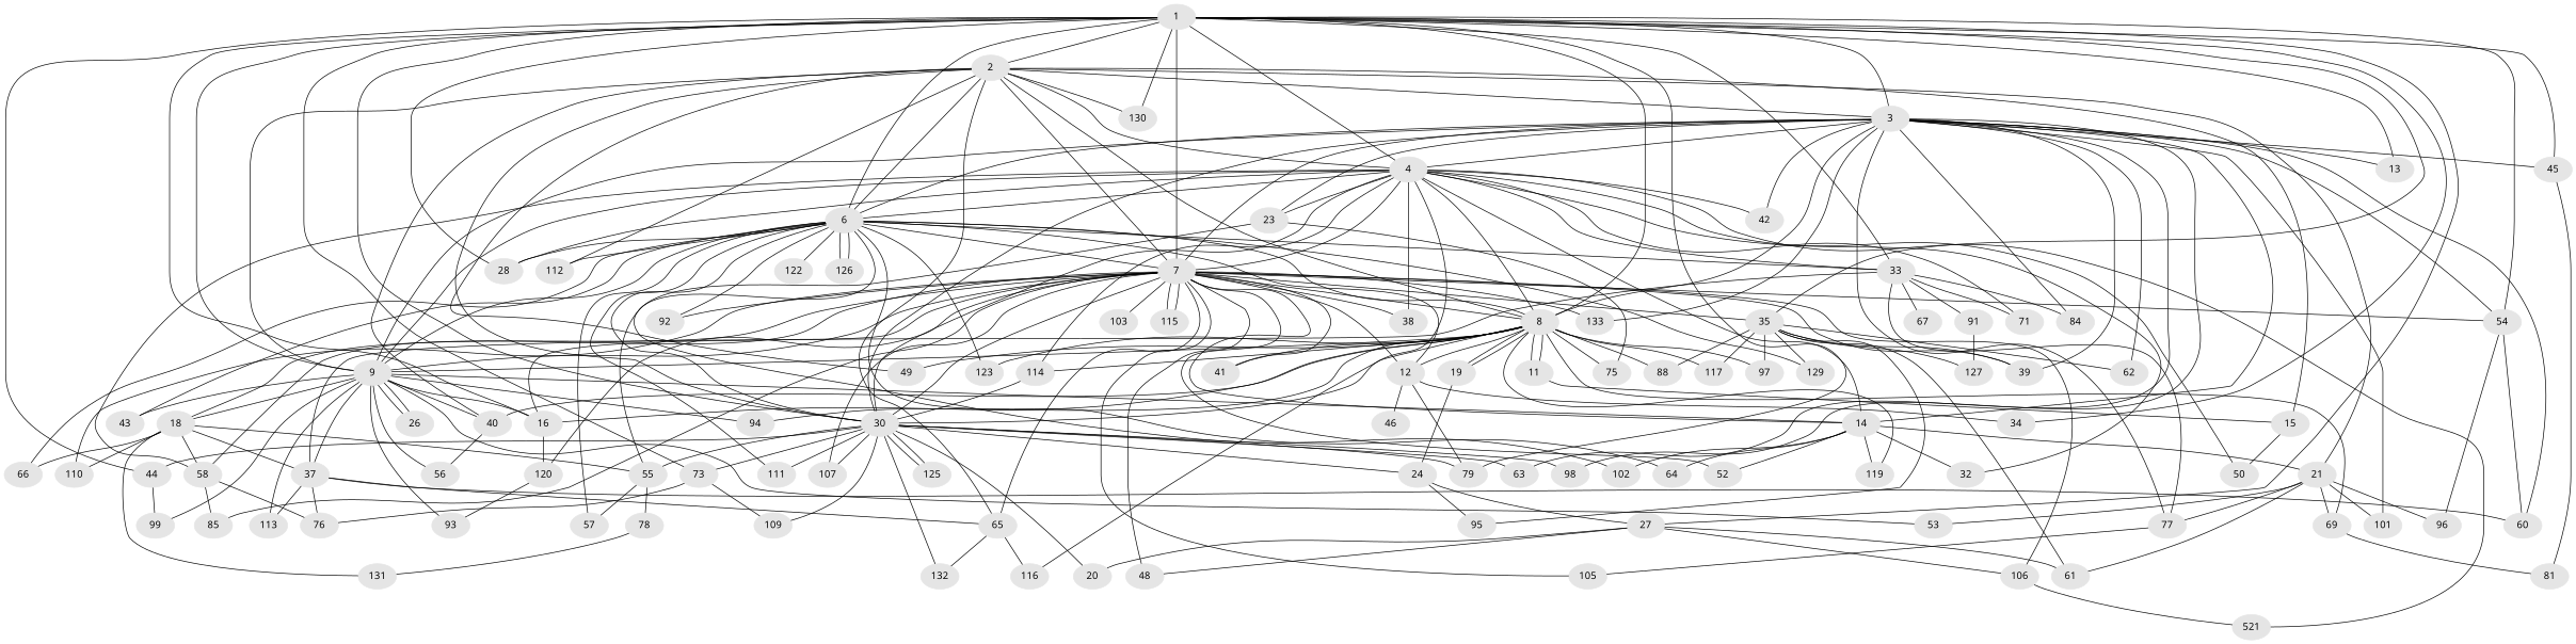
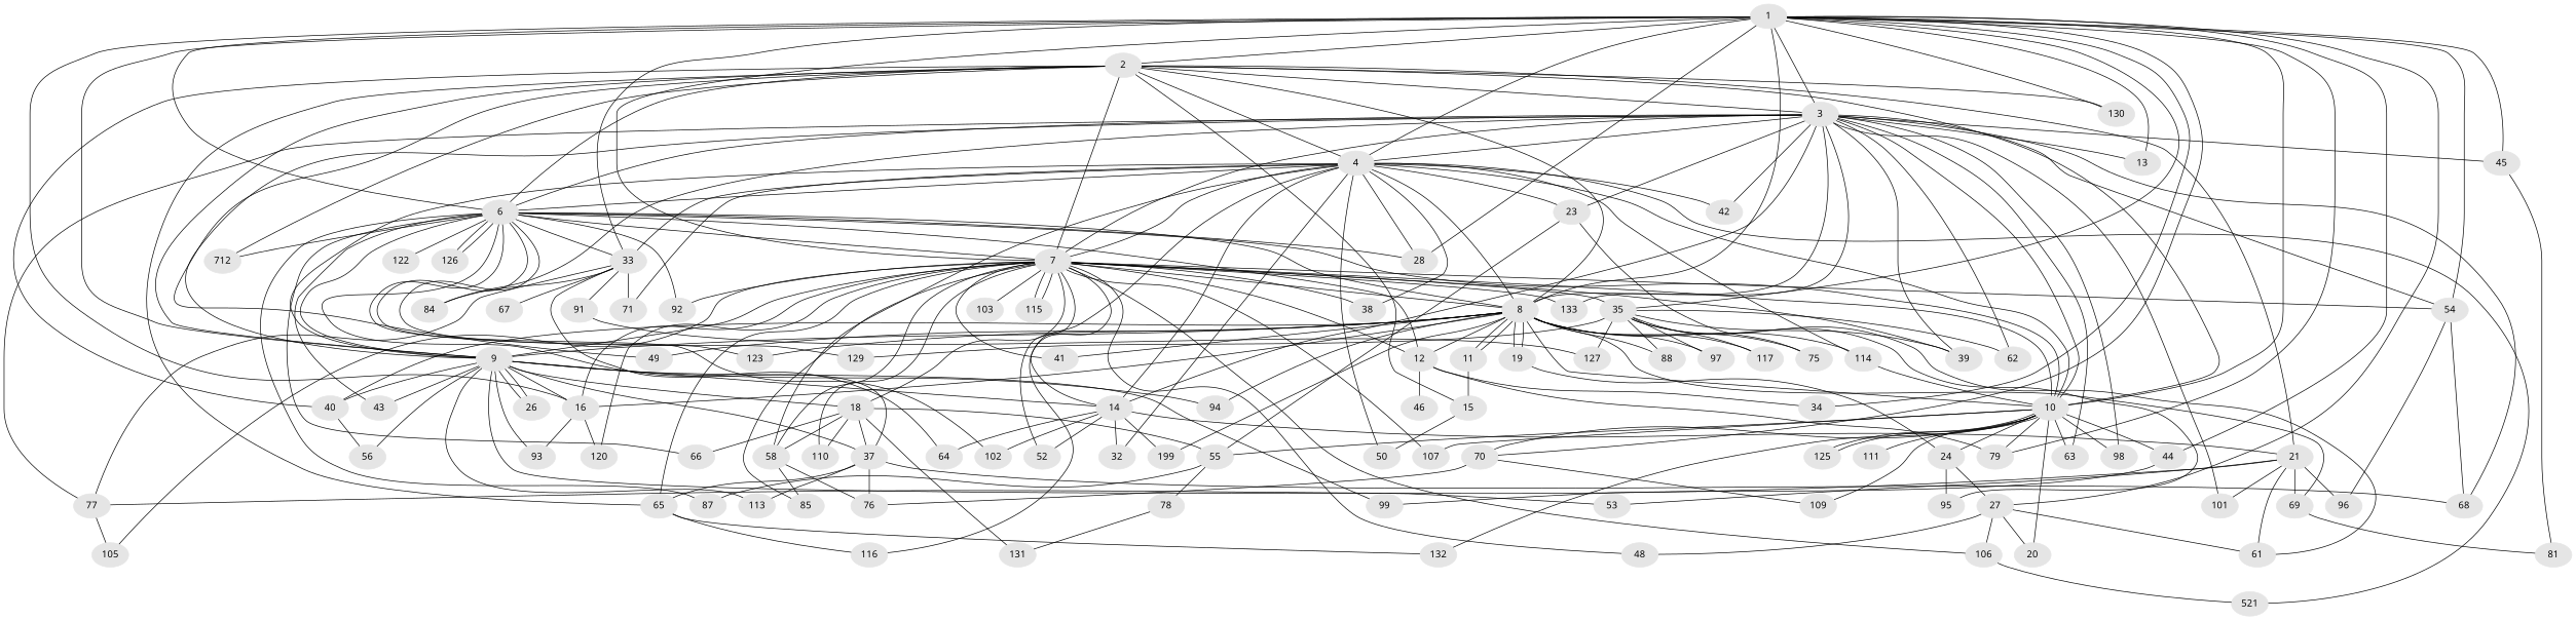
  graph {
    fontname="Noto Sans"
    node [color=gray90 fontname="Noto Sans" style=filled]
    edge [fontname="Noto Sans"]
    1 [super="+5"]
    2 [super="+124"]
    3 [super="+20"]
    4 [super="+84"]
    6 [super="+30"]
    7 [super="+36"]
    8 [super="+31"]
    9 [super="+17"]
-   10 [super="+25" label=30]
+   10 [super="+25"]
    13
    16 [super="+72"]
    27 [super="+100"]
    28 [super="+47"]
    34
    35 [super="+83"]
    44
    45
    54 [super="+59"]
-   73
+   73 [label=70]
    79
    130
    33 [super="+70"]
    15
    21 [super="+22"]
    40 [super="+57"]
    49
    65 [super="+80"]
-   112
+   112 [label=712]
    14 [super="+51"]
    23
    39
    42
    62
    63
-   68 [super="+89" label=60]
+   68 [super="+89"]
    77 [super="+108"]
    n37 [label=84]
    98
    101
    133
    32
    38
    50
    58 [super="+118"]
    71
    114
    116
    n48 [label=521]
    12 [super="+86"]
    43
    64
    66
-   87 [label=57]
+   87
    92
    102
    111
    122
    123
    126
    129
    18
    41
    48
    52 [super="+74"]
    85
    103
    105
    106
    107
    110
    115
    120
    11
    19
    69
    75
    88
    94
    97
    117
-   119
+   119 [label=199]
    26
    37 [super="+60"]
    53
    56
    93
    99
    113
    24
    n90 [label=20]
    55 [super="+90"]
    109
    125
    132
    61
    95
    127
    81
    96
    76
    67
    91
    46
    131
    78
    1 -- 2 [weight=2]
    1 -- 3 [weight=2]
    1 -- 4 [weight=2]
    1 -- 6 [weight=2]
    1 -- 7 [weight=2]
    1 -- 8 [weight=2]
    1 -- 9 [weight=2]
    1 -- 10 [weight=2]
    1 -- 13
    1 -- 16
    1 -- 27
    1 -- 28
    1 -- 34
    1 -- 35
    1 -- 44
    1 -- 45
    1 -- 54
    1 -- 73
    1 -- 79
    1 -- 130
    1 -- 33
    2 -- 3
    2 -- 4
    2 -- 6 [weight=2]
    2 -- 7
    2 -- 8
    2 -- 9
    2 -- 10
    2 -- 130
    2 -- 15
    2 -- 21
    2 -- 40
    2 -- 49
    2 -- 65
    2 -- 112
    3 -- 4
    3 -- 6
    3 -- 7
    3 -- 8 [weight=2]
    3 -- 9
    3 -- 10
    3 -- 13
    3 -- 45
    3 -- 54
    3 -- 14
    3 -- 23
    3 -- 39
    3 -- 42
    3 -- 62
    3 -- 63
    3 -- 68
    3 -- 77
    3 -- n37
    3 -- 98
    3 -- 101
    3 -- 133
    4 -- 6
    4 -- 7
    4 -- 8
    4 -- 9
    4 -- 10
    4 -- 28
    4 -- 33 [weight=2]
    4 -- 14
    4 -- 23
    4 -- 42
    4 -- 32
    4 -- 38
    4 -- 50
    4 -- 58
    4 -- 71
    4 -- 114
    4 -- 116
    4 -- n48
    6 -- 7
    6 -- 8
    6 -- 9
    6 -- 10
    6 -- 28
    6 -- 33
    6 -- 112
    6 -- 12
    6 -- 43
    6 -- 64
    6 -- 66
    6 -- 87
    6 -- 92
    6 -- 102
-   6 -- 111
    6 -- 122
    6 -- 123
    6 -- 126
    6 -- 126
    6 -- 129
    7 -- 8
    7 -- 9 [weight=2]
    7 -- 10 [weight=2]
    7 -- 16
    7 -- 35
    7 -- 54
    7 -- 65
    7 -- 14
    7 -- 39
    7 -- 133
    7 -- 38
    7 -- 58
    7 -- 12
    7 -- 92
    7 -- 18
    7 -- 41
    7 -- 48
    7 -- 52 [weight=2]
    7 -- 85
    7 -- 103
    7 -- 105
    7 -- 106
    7 -- 107
    7 -- 110
    7 -- 115
    7 -- 115
    7 -- 120
    8 -- 9
    8 -- 10
    8 -- 16
    8 -- 40
    8 -- 49
    8 -- 114
    8 -- 12
    8 -- 123
    8 -- 41
    8 -- 11
    8 -- 11
    8 -- 19
    8 -- 19
    8 -- 69
    8 -- 75
    8 -- 88
    8 -- 94
    8 -- 97
    8 -- 117
    8 -- 119
    9 -- 16
    9 -- 40
    9 -- 14
    9 -- 43
    9 -- 18
    9 -- 94
    9 -- 26
    9 -- 26
    9 -- 37
    9 -- 53
    9 -- 56
    9 -- 93
    9 -- 99
    9 -- 113
    10 -- 44
    10 -- 73
    10 -- 79
    10 -- 63
    10 -- 98
    10 -- 111
    10 -- 107
    10 -- 24
    10 -- n90
    10 -- 55
    10 -- 109
    10 -- 125
    10 -- 125
    10 -- 132
    16 -- 120
-   120 -- 93
+   16 -- 93
    27 -- 48
    27 -- 106
    27 -- n90
    27 -- 61
    35 -- 39
    35 -- 62
    35 -- 129
    35 -- 88
    35 -- 97
    35 -- 117
    35 -- 61
    35 -- 95
    35 -- 127
    44 -- 99
    45 -- 81
    54 -- 68
    54 -- 96
    73 -- 109
    73 -- 76
    33 -- 77
    33 -- n37
    33 -- 71
    33 -- 37
    33 -- 67
    33 -- 91
    15 -- 50
    21 -- 77
    21 -- 101
    21 -- 69
    21 -- 53
    21 -- 61
    21 -- 96
    40 -- 56
    65 -- 116
    65 -- 132
    14 -- 21 [weight=2]
    14 -- 32 [weight=2]
    14 -- 64
    14 -- 102
    14 -- 52
    14 -- 119
    23 -- 75
    23 -- 55
    77 -- 105
    58 -- 85
    58 -- 76
    114 -- 10
    12 -- 34
    12 -- 79
    12 -- 46
    18 -- 58
    18 -- 66
    18 -- 110
    18 -- 37
    18 -- 55
    18 -- 131
    106 -- n48
    11 -- 15
    19 -- 24
    69 -- 81
    37 -- 65
    37 -- 68
    37 -- 113
    37 -- 76
    24 -- 27
    24 -- 95
    55 -- 87
    55 -- 78
    91 -- 127
    78 -- 131
  }
